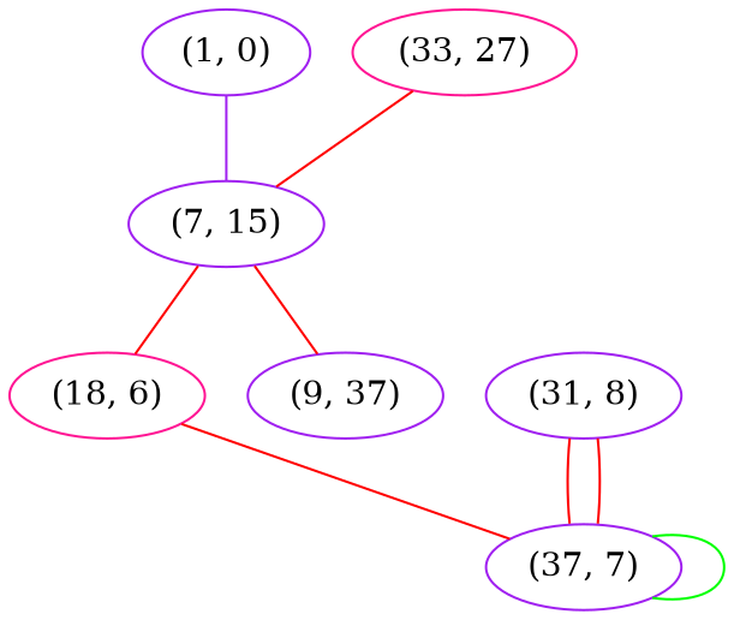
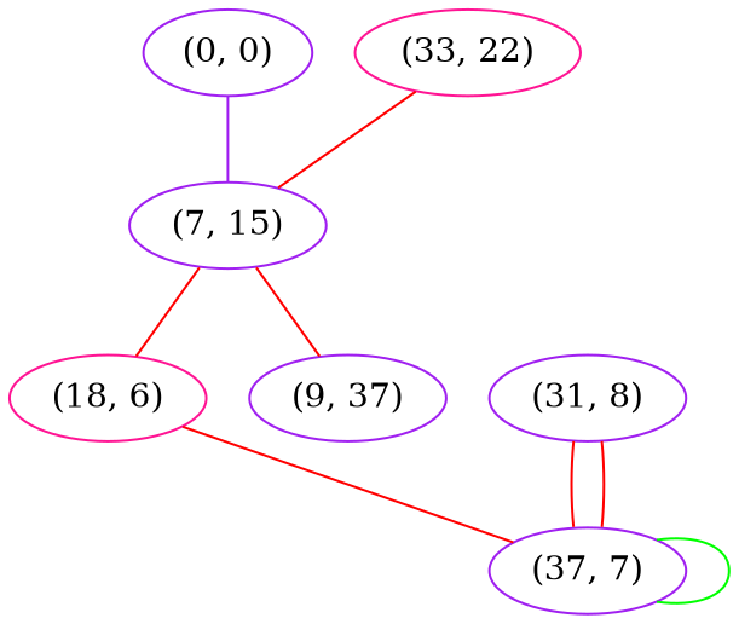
  graph {
    node [color=purple]
    edge [color=red weight=1]
-   "(0, 0)" [label="(1, 0)"]
+   "(0, 0)"
    "(7, 15)"
    "(18, 6)" [color=deeppink]
    "(9, 37)"
-   "(33, 22)" [color=deeppink label="(33, 27)"]
+   "(33, 22)" [color=deeppink]
    n6 [label="(37, 7)"]
    "(31, 8)"
    "(0, 0)" -- "(7, 15)" [color=purple weight=4]
    "(7, 15)" -- "(18, 6)"
    "(7, 15)" -- "(9, 37)"
    "(18, 6)" -- n6
    "(33, 22)" -- "(7, 15)"
    n6 -- n6 [color=green weight=2]
    "(31, 8)" -- n6
    "(31, 8)" -- n6
  }
